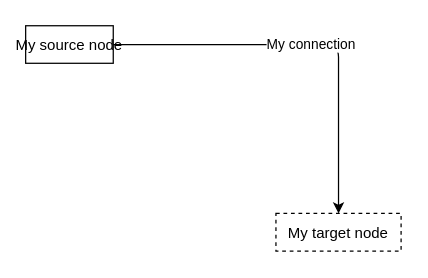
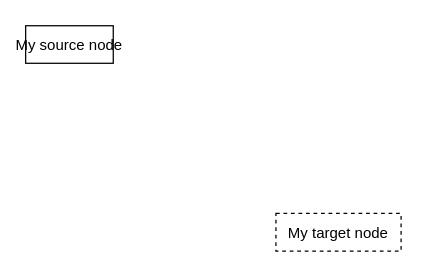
  <mxCell id="0" />
  <mxCell id="1" parent="0" />
  <mxCell id="2" parent="0" value="My new layer" />
  <mxCell id="3" value="My source node" parent="2" vertex="1"><mxGeometry as="geometry" height="30.0" width="70.0" x="20" y="20" /></mxCell>
  <mxCell id="4" value="My target node" parent="2" vertex="1" style="dashed=1;"><mxGeometry as="geometry" height="30.0" width="100.0" x="220" y="170" /></mxCell>
- <mxCell edge="1" id="5" parent="2" source="3" style="edgeStyle=orthogonalEdgeStyle;rounded=1;orthogonalLoop=1;jettySize=auto;html=1" target="4" value="My connection"><mxGeometry as="geometry" relative="1" /></mxCell>
